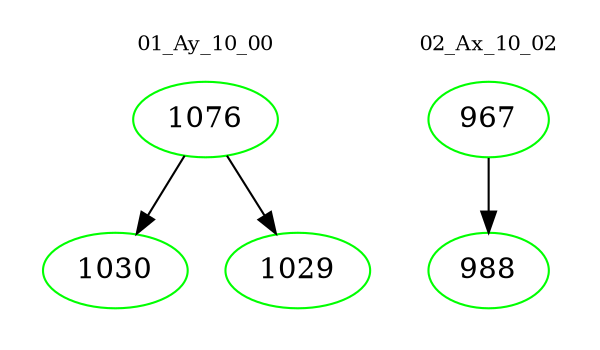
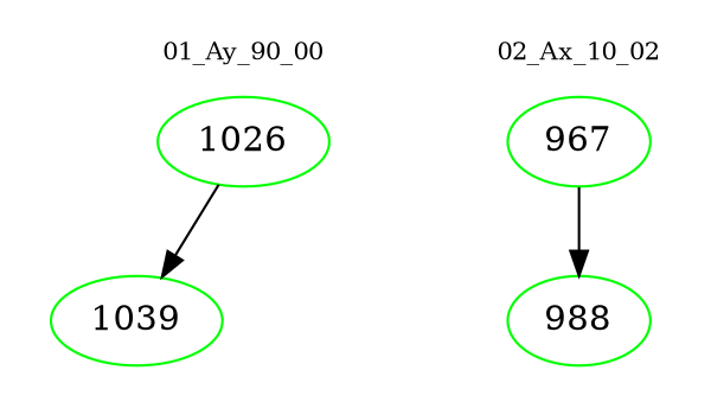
  digraph {
    node [color=green]
    edge [color=black]
-   n1 [label=1076]
-   n2 [label=1030]
-   n3 [label=1029]
+   n1 [label=1026]
+   n2 [label=1039]
    n4 [label=967]
    n5 [label=988]
    subgraph cluster_1 {
      color=white
      fontsize=10
-     label="01_Ay_10_00"
+     label="01_Ay_90_00"
      n1
      n2
-     n3
    }
    subgraph cluster_2 {
      color=white
      fontsize=10
      label="02_Ax_10_02"
      n4
      n5
    }
    n1 -> n2
-   n1 -> n3
    n4 -> n5
  }
